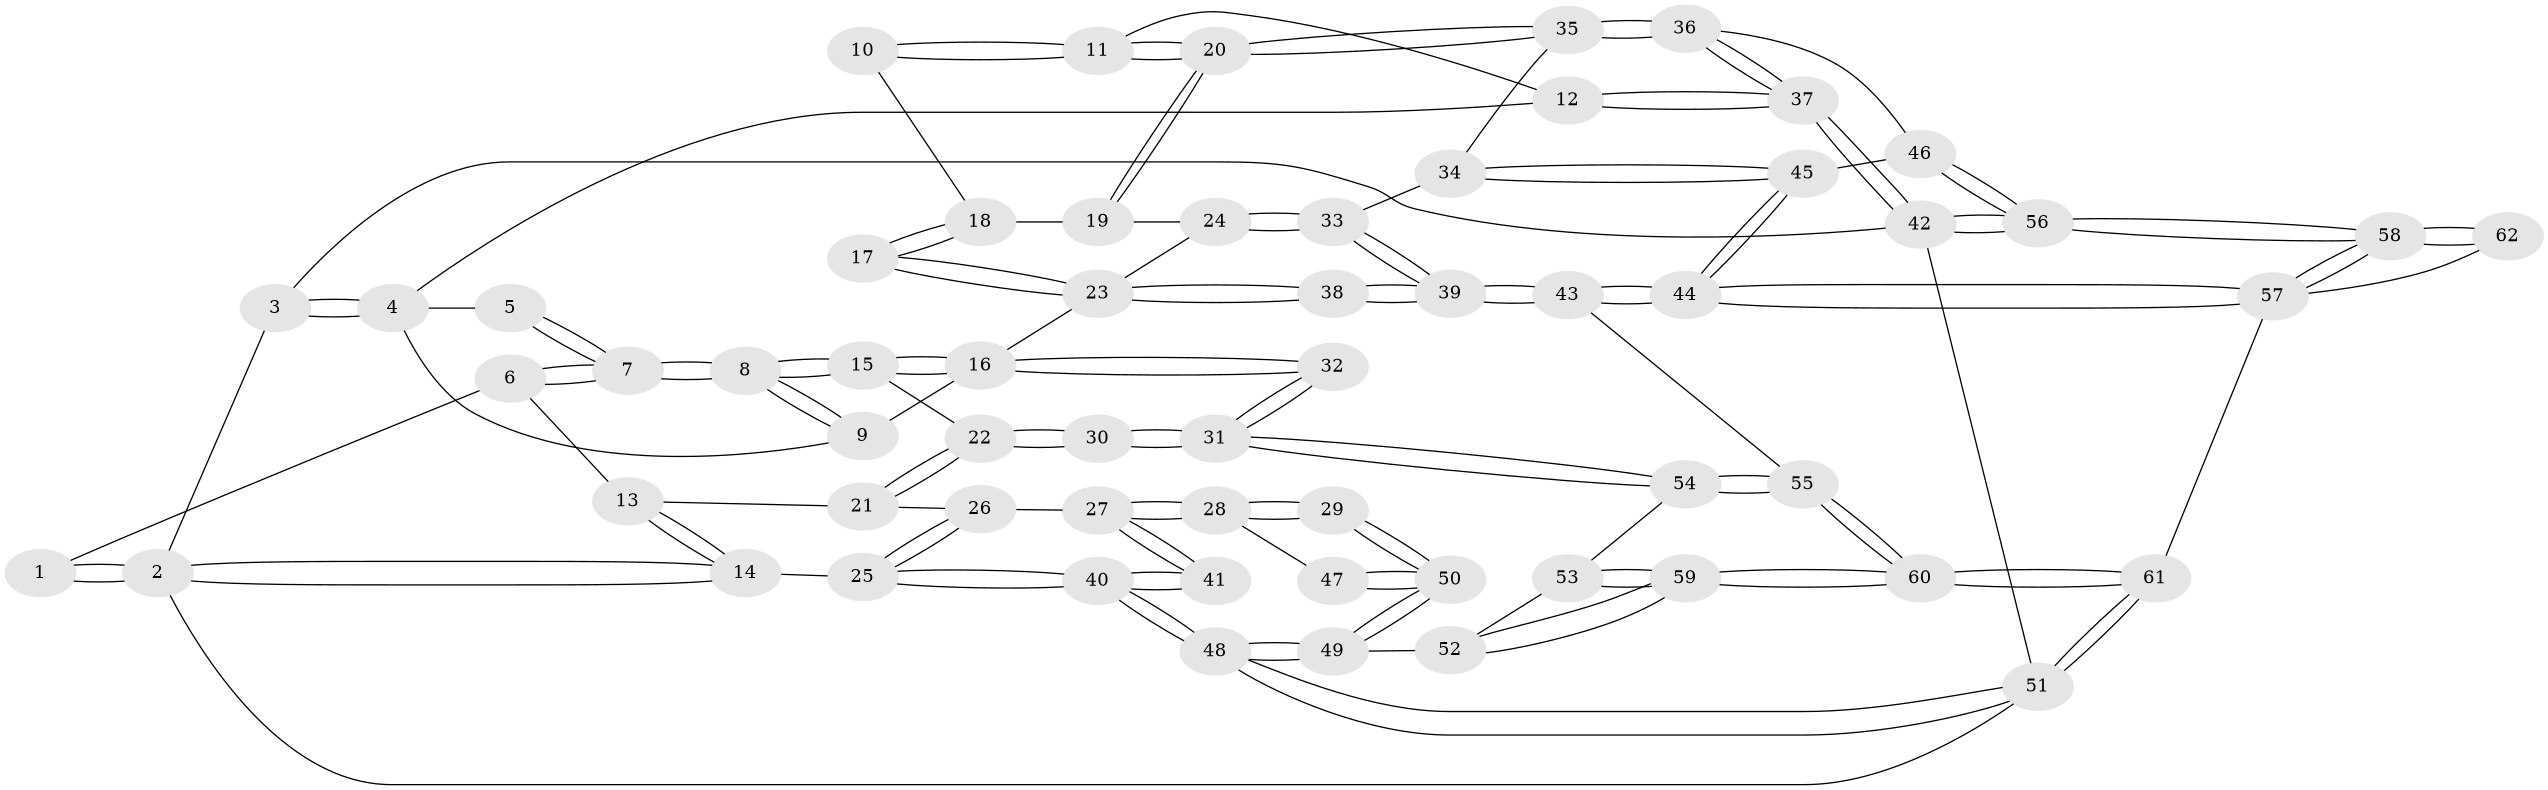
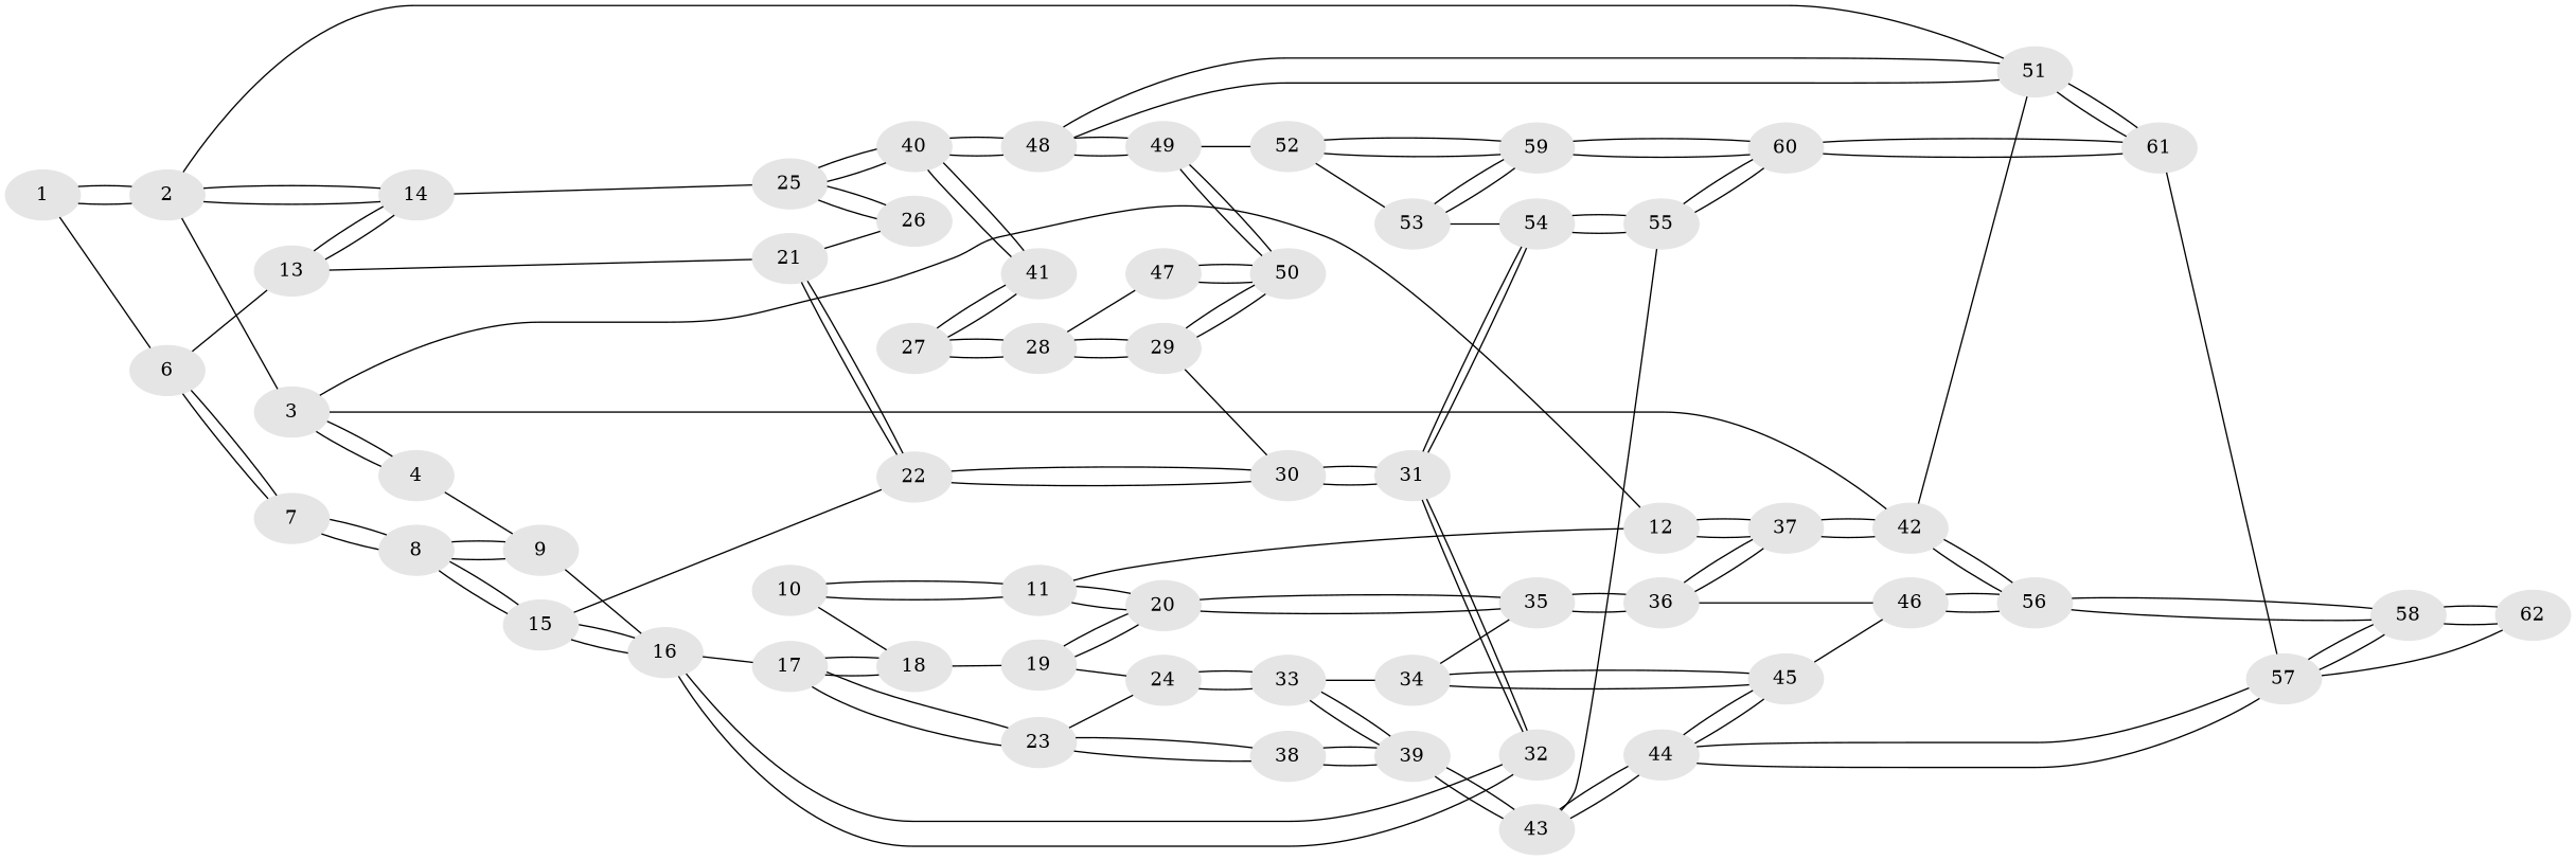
  graph {
    rankdir=LR
    node [color=gray90 style=filled]
    1
    2
    6
    3
    14
    51
    7
    13
    4
    12
    42
    25
    61
-   5
    9
    37
    56
    16
    8
    21
    15
    22
    10
    11
    18
    20
    19
    35
    26
    40
    17
    32
    30
    23
    24
    38
    33
    36
    27
    31
    39
    34
    41
    48
    28
    29
    47
    50
    54
    55
    45
    43
    46
    44
    49
    58
    57
    60
    62
    52
    53
    59
    1 -- 2
    1 -- 2
    1 -- 6
    2 -- 3
    2 -- 14
    2 -- 14
    2 -- 51
    6 -- 7
    6 -- 7
    6 -- 13
    3 -- 4
    3 -- 4
-   4 -- 12
+   3 -- 12
    3 -- 42
    14 -- 25
    51 -- 61
    51 -- 61
    7 -- 8
    7 -- 8
    13 -- 14
    13 -- 14
    13 -- 21
-   4 -- 5
    4 -- 9
    12 -- 37
    12 -- 37
    42 -- 51
    42 -- 56
    42 -- 56
    25 -- 26
    25 -- 26
    25 -- 40
    25 -- 40
    61 -- 57
-   5 -- 7
-   5 -- 7
    9 -- 16
    37 -- 42
    37 -- 42
    56 -- 58
    56 -- 58
-   16 -- 23
+   16 -- 17
    16 -- 32
    16 -- 32
    8 -- 9
    8 -- 9
    8 -- 15
    8 -- 15
    21 -- 22
    21 -- 22
    21 -- 26
    15 -- 16
    15 -- 16
    15 -- 22
    22 -- 30
    22 -- 30
    10 -- 11
    10 -- 11
    10 -- 18
    11 -- 12
    11 -- 20
    11 -- 20
    18 -- 19
    20 -- 35
    20 -- 35
    19 -- 20
    19 -- 20
    19 -- 24
    35 -- 36
    35 -- 36
-   26 -- 27
    40 -- 41
    40 -- 41
    40 -- 48
    40 -- 48
    17 -- 18
    17 -- 18
    17 -- 23
    17 -- 23
    30 -- 31
    30 -- 31
    23 -- 24
    23 -- 38
    23 -- 38
    24 -- 33
    24 -- 33
    38 -- 39
    38 -- 39
    33 -- 39
    33 -- 39
    33 -- 34
    36 -- 37
    36 -- 37
    36 -- 46
    27 -- 41
    27 -- 41
    27 -- 28
    27 -- 28
    31 -- 32
    31 -- 32
    31 -- 54
    31 -- 54
    39 -- 43
    39 -- 43
    34 -- 35
    34 -- 45
    34 -- 45
    48 -- 51
    48 -- 51
    48 -- 49
    48 -- 49
    28 -- 29
    28 -- 29
    28 -- 47
+   29 -- 30
    29 -- 50
    29 -- 50
    47 -- 50
    47 -- 50
    54 -- 55
    54 -- 55
    55 -- 60
    55 -- 60
    45 -- 46
    43 -- 55
    43 -- 44
    43 -- 44
    46 -- 56
    46 -- 56
    44 -- 45
    44 -- 45
    44 -- 57
    44 -- 57
    49 -- 50
    49 -- 50
    49 -- 52
    58 -- 62
    58 -- 62
    57 -- 58
    57 -- 58
    57 -- 62
    60 -- 61
    60 -- 61
    52 -- 53
    52 -- 59
    52 -- 59
    53 -- 54
    53 -- 59
    53 -- 59
    59 -- 60
    59 -- 60
  }
